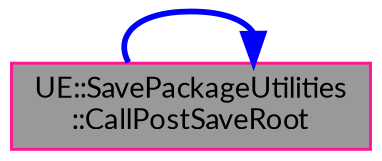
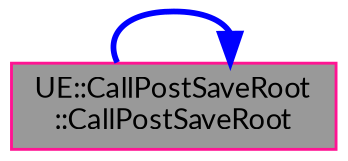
  digraph {
    rankdir=LR
    fontname=Lato
-   n1 [color=deeppink fillcolor=grey60 fontcolor=black fontname=Lato fontsize=10 height=0.2 label="UE::SavePackageUtilities\l::CallPostSaveRoot" shape=box style=filled width=0.4]
+   n1 [color=deeppink fillcolor=grey60 fontcolor=black fontname=Lato fontsize=10 height=0.2 label="UE::CallPostSaveRoot\l::CallPostSaveRoot" shape=box style=filled width=0.4]
    n1 -> n1 [color=blue fontname=Lato fontsize=10 labelfontname=Helvetica labelfontsize=10 style=bold]
  }
